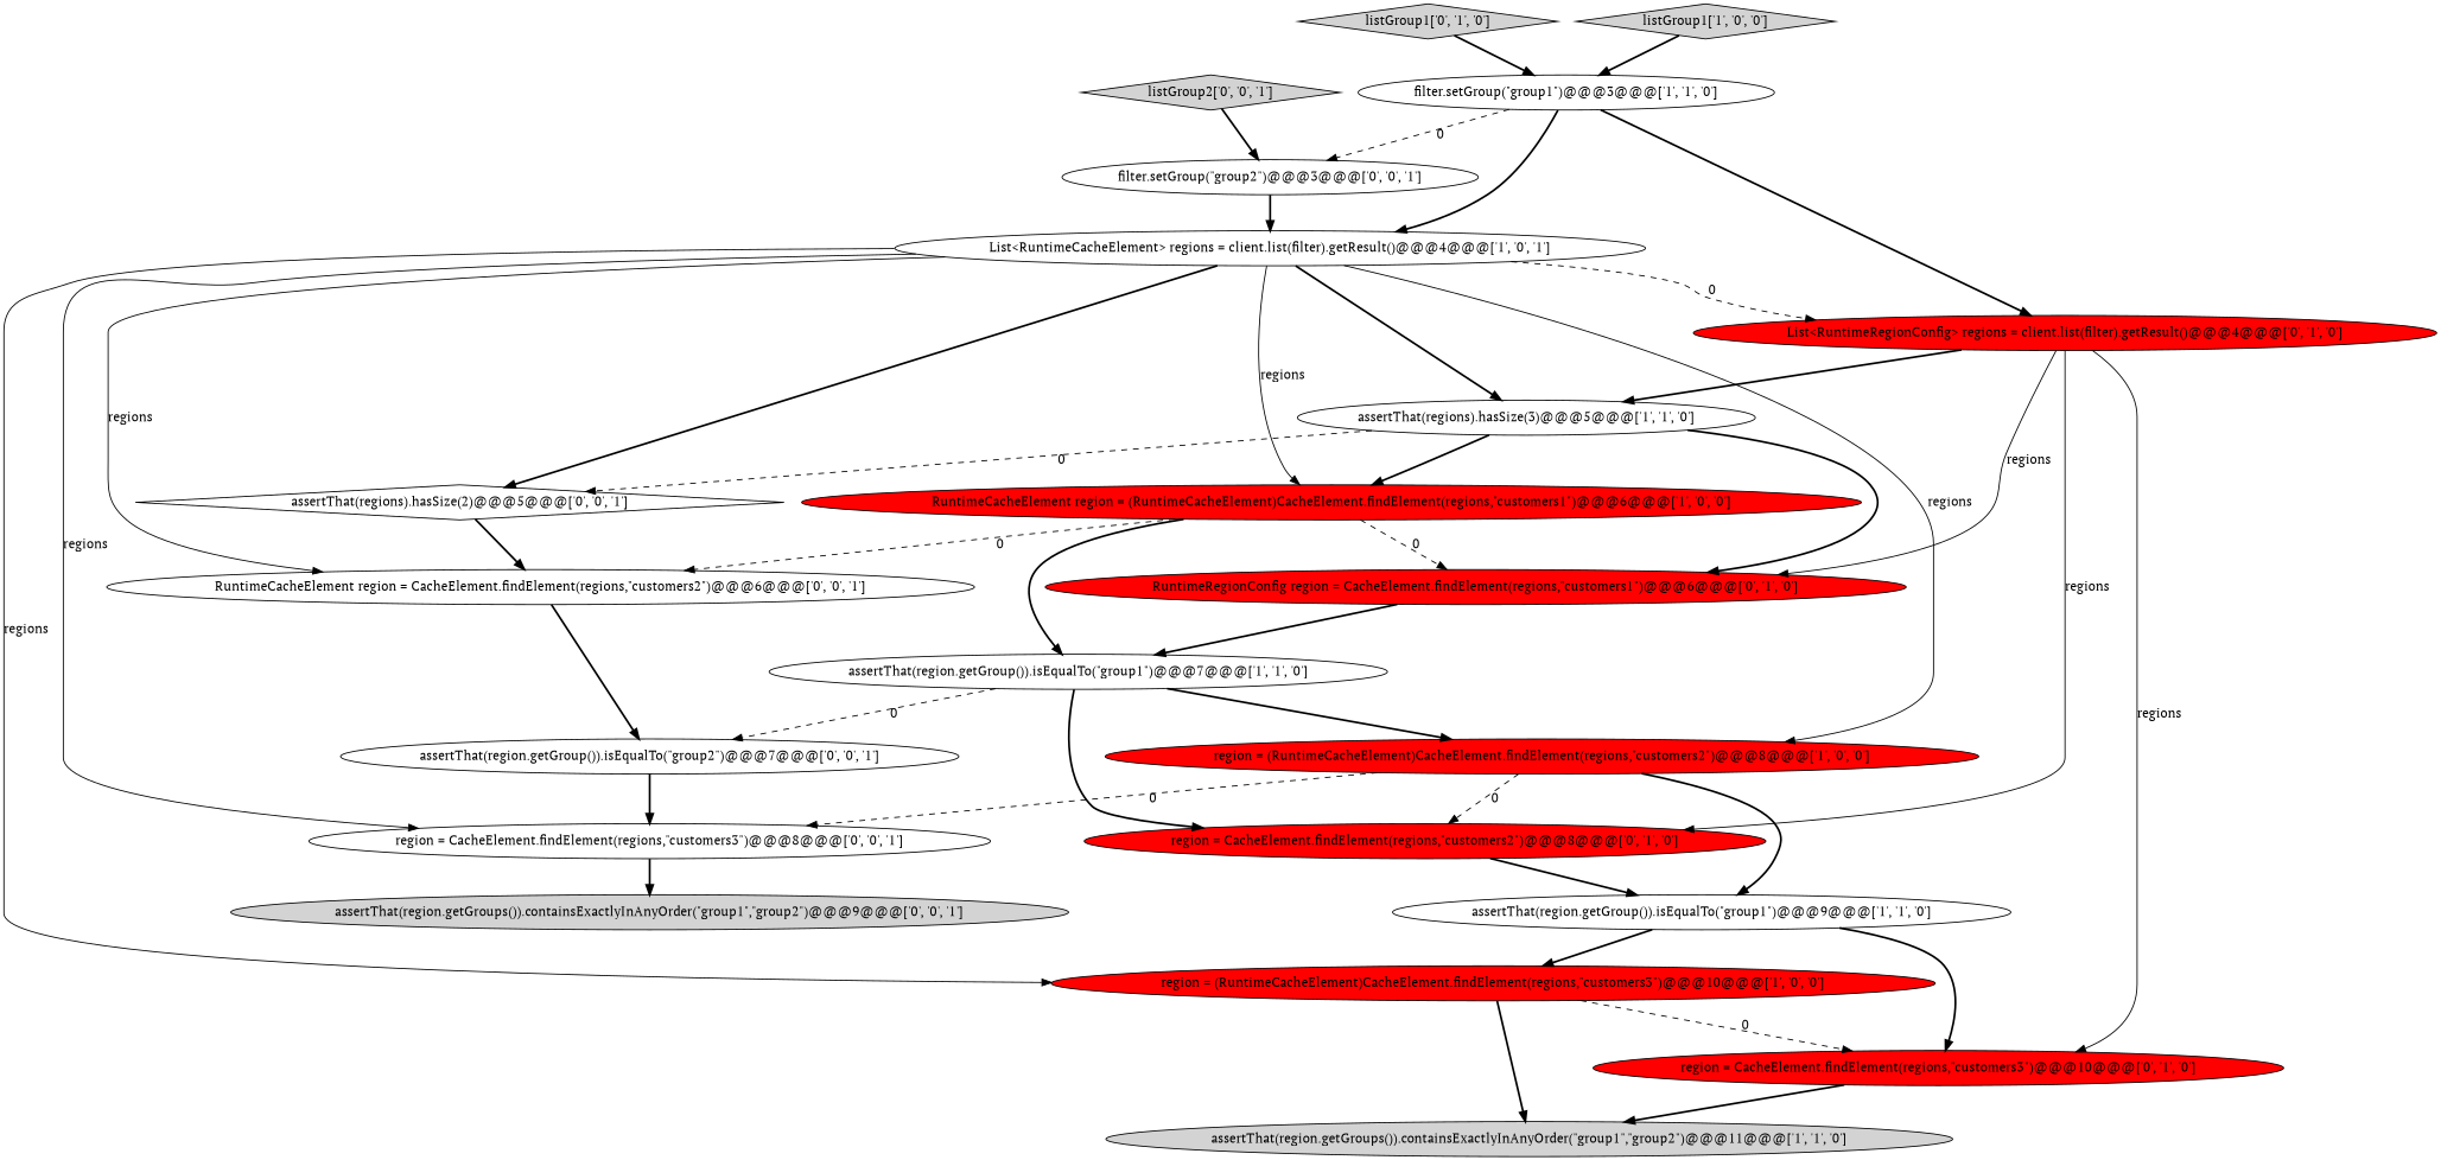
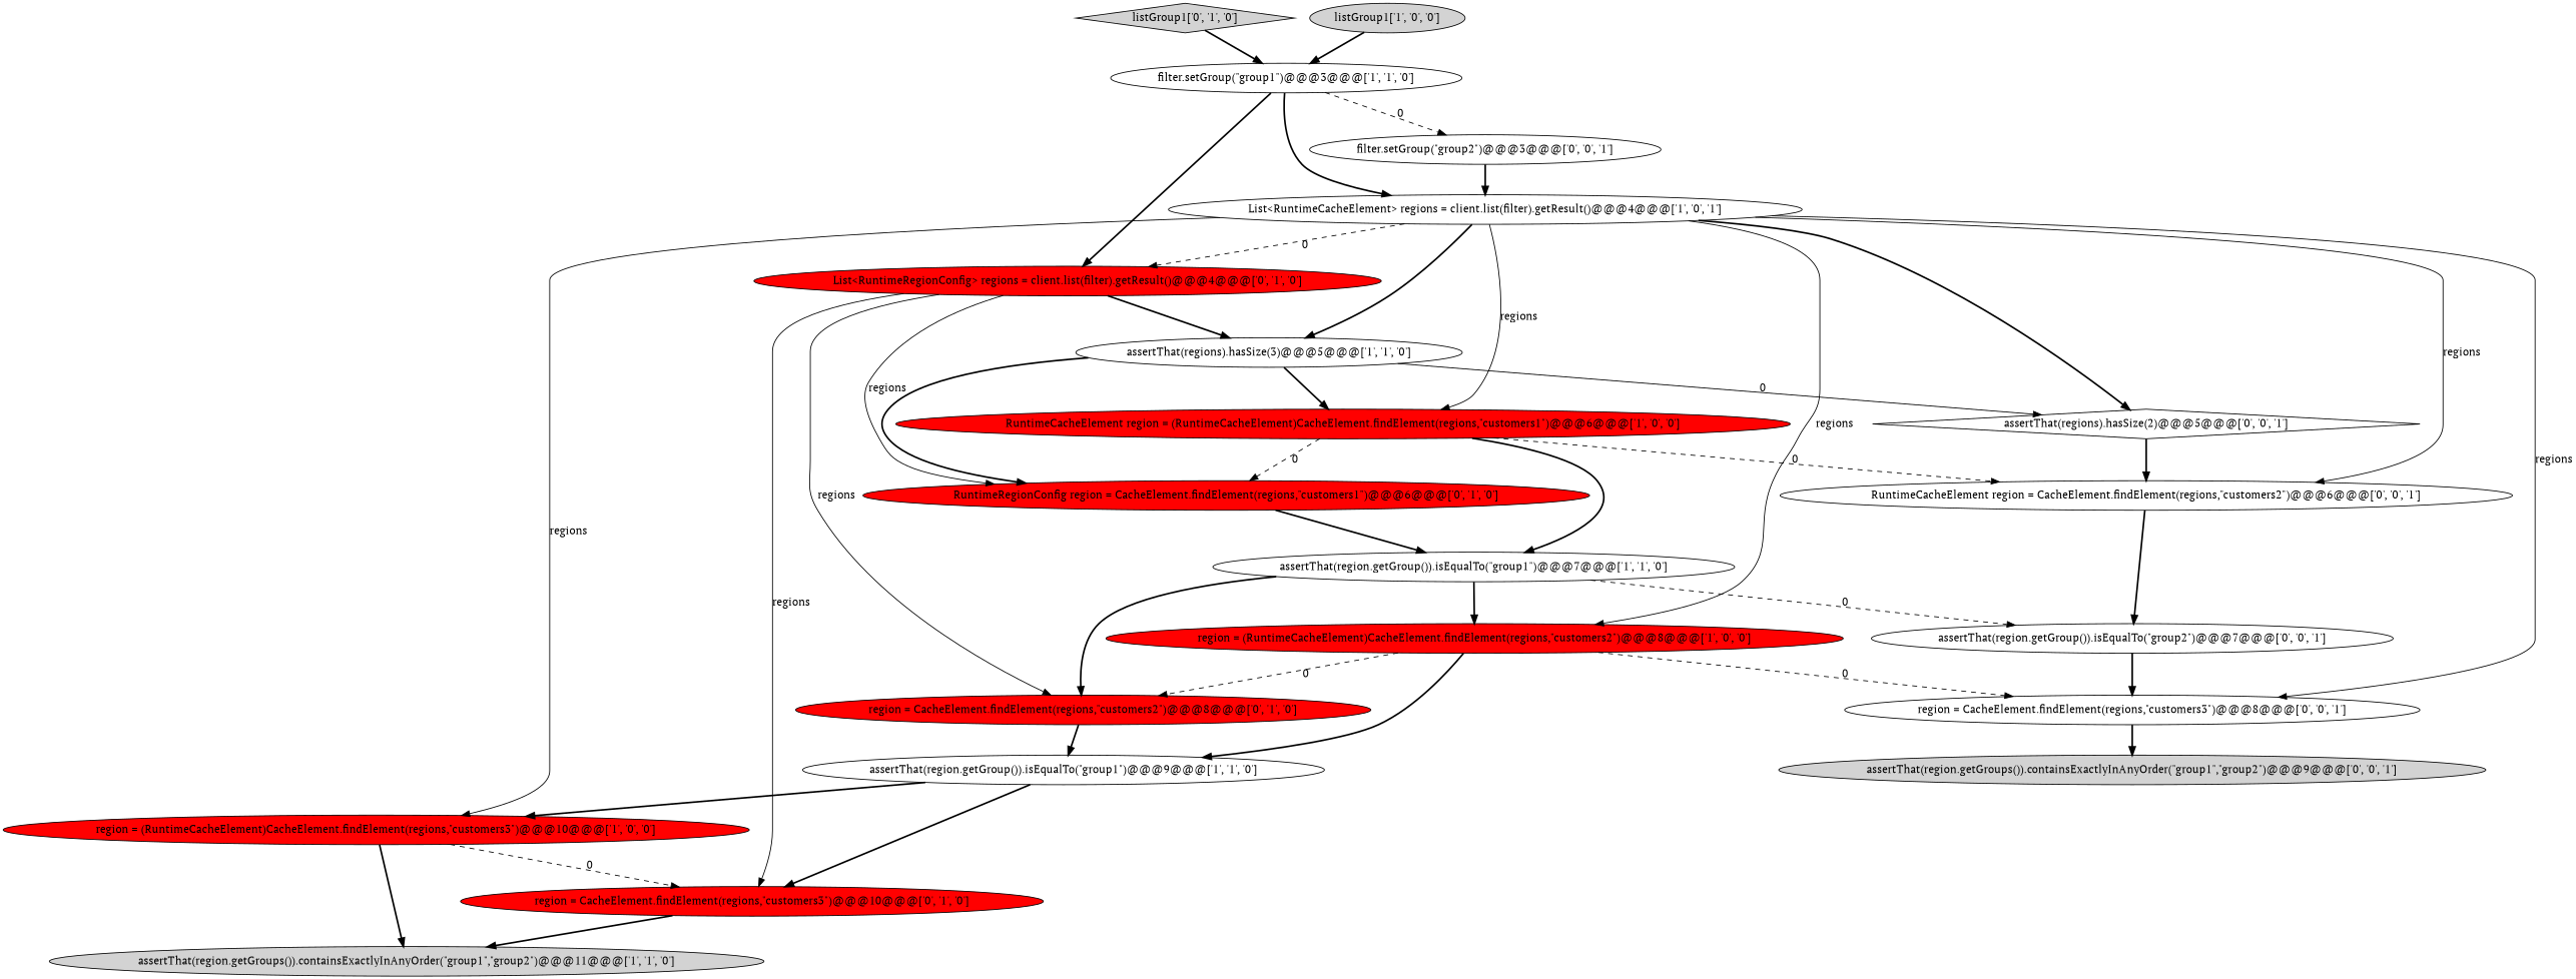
  digraph {
    fontname="PT Serif"
    node [fillcolor=white fontname="PT Serif" shape=ellipse style=filled]
    edge [fontname="PT Serif" style=bold]
    n1 [fillcolor=lightgray label="assertThat(region.getGroups()).containsExactlyInAnyOrder(\"group1\",\"group2\")@@@9@@@['0', '0', '1']"]
-   n2 [fillcolor=lightgray label="listGroup2['0', '0', '1']" shape=diamond]
    n3 [label="filter.setGroup(\"group2\")@@@3@@@['0', '0', '1']"]
    n4 [label="List<RuntimeCacheElement> regions = client.list(filter).getResult()@@@4@@@['1', '0', '1']"]
    n5 [label="filter.setGroup(\"group1\")@@@3@@@['1', '1', '0']"]
    n6 [fillcolor=red label="List<RuntimeRegionConfig> regions = client.list(filter).getResult()@@@4@@@['0', '1', '0']"]
    n7 [fillcolor=red label="region = (RuntimeCacheElement)CacheElement.findElement(regions,\"customers2\")@@@8@@@['1', '0', '0']"]
    n8 [fillcolor=red label="RuntimeCacheElement region = (RuntimeCacheElement)CacheElement.findElement(regions,\"customers1\")@@@6@@@['1', '0', '0']"]
    n9 [fillcolor=red label="region = (RuntimeCacheElement)CacheElement.findElement(regions,\"customers3\")@@@10@@@['1', '0', '0']"]
    n10 [label="assertThat(regions).hasSize(2)@@@5@@@['0', '0', '1']" shape=diamond]
    n11 [label="assertThat(regions).hasSize(3)@@@5@@@['1', '1', '0']"]
    n12 [label="region = CacheElement.findElement(regions,\"customers3\")@@@8@@@['0', '0', '1']"]
    n13 [label="RuntimeCacheElement region = CacheElement.findElement(regions,\"customers2\")@@@6@@@['0', '0', '1']"]
    n14 [fillcolor=red label="region = CacheElement.findElement(regions,\"customers2\")@@@8@@@['0', '1', '0']"]
    n15 [fillcolor=red label="RuntimeRegionConfig region = CacheElement.findElement(regions,\"customers1\")@@@6@@@['0', '1', '0']"]
    n16 [fillcolor=red label="region = CacheElement.findElement(regions,\"customers3\")@@@10@@@['0', '1', '0']"]
    n17 [label="assertThat(region.getGroup()).isEqualTo(\"group1\")@@@7@@@['1', '1', '0']"]
    n18 [label="assertThat(region.getGroup()).isEqualTo(\"group2\")@@@7@@@['0', '0', '1']"]
    n19 [label="assertThat(region.getGroup()).isEqualTo(\"group1\")@@@9@@@['1', '1', '0']"]
    n20 [fillcolor=lightgray label="assertThat(region.getGroups()).containsExactlyInAnyOrder(\"group1\",\"group2\")@@@11@@@['1', '1', '0']"]
    n21 [fillcolor=lightgray label="listGroup1['0', '1', '0']" shape=diamond]
-   n22 [fillcolor=lightgray label="listGroup1['1', '0', '0']" shape=diamond]
-   n2 -> n3
+   n22 [fillcolor=lightgray label="listGroup1['1', '0', '0']"]
    n3 -> n4
    n4 -> n6 [label=0 style=dashed]
    n4 -> n7 [label=regions style=solid]
    n4 -> n8 [label=regions style=solid]
    n4 -> n9 [label=regions style=solid]
    n4 -> n10
    n4 -> n11
    n4 -> n12 [label=regions style=solid]
    n4 -> n13 [label=regions style=solid]
    n5 -> n3 [label=0 style=dashed]
    n5 -> n4
    n5 -> n6
    n6 -> n11
    n6 -> n14 [label=regions style=solid]
    n6 -> n15 [label=regions style=solid]
    n6 -> n16 [label=regions style=solid]
    n7 -> n12 [label=0 style=dashed]
    n7 -> n14 [label=0 style=dashed]
    n7 -> n19
    n8 -> n13 [label=0 style=dashed]
    n8 -> n15 [label=0 style=dashed]
    n8 -> n17
    n9 -> n16 [label=0 style=dashed]
    n9 -> n20
    n10 -> n13
    n11 -> n8
-   n11 -> n10 [label=0 style=dashed]
+   n11 -> n10 [label=0 style=solid]
    n11 -> n15
    n12 -> n1
    n13 -> n18
    n14 -> n19
    n15 -> n17
    n16 -> n20
    n17 -> n7
    n17 -> n14
    n17 -> n18 [label=0 style=dashed]
    n18 -> n12
    n19 -> n9
    n19 -> n16
    n21 -> n5
    n22 -> n5
  }
